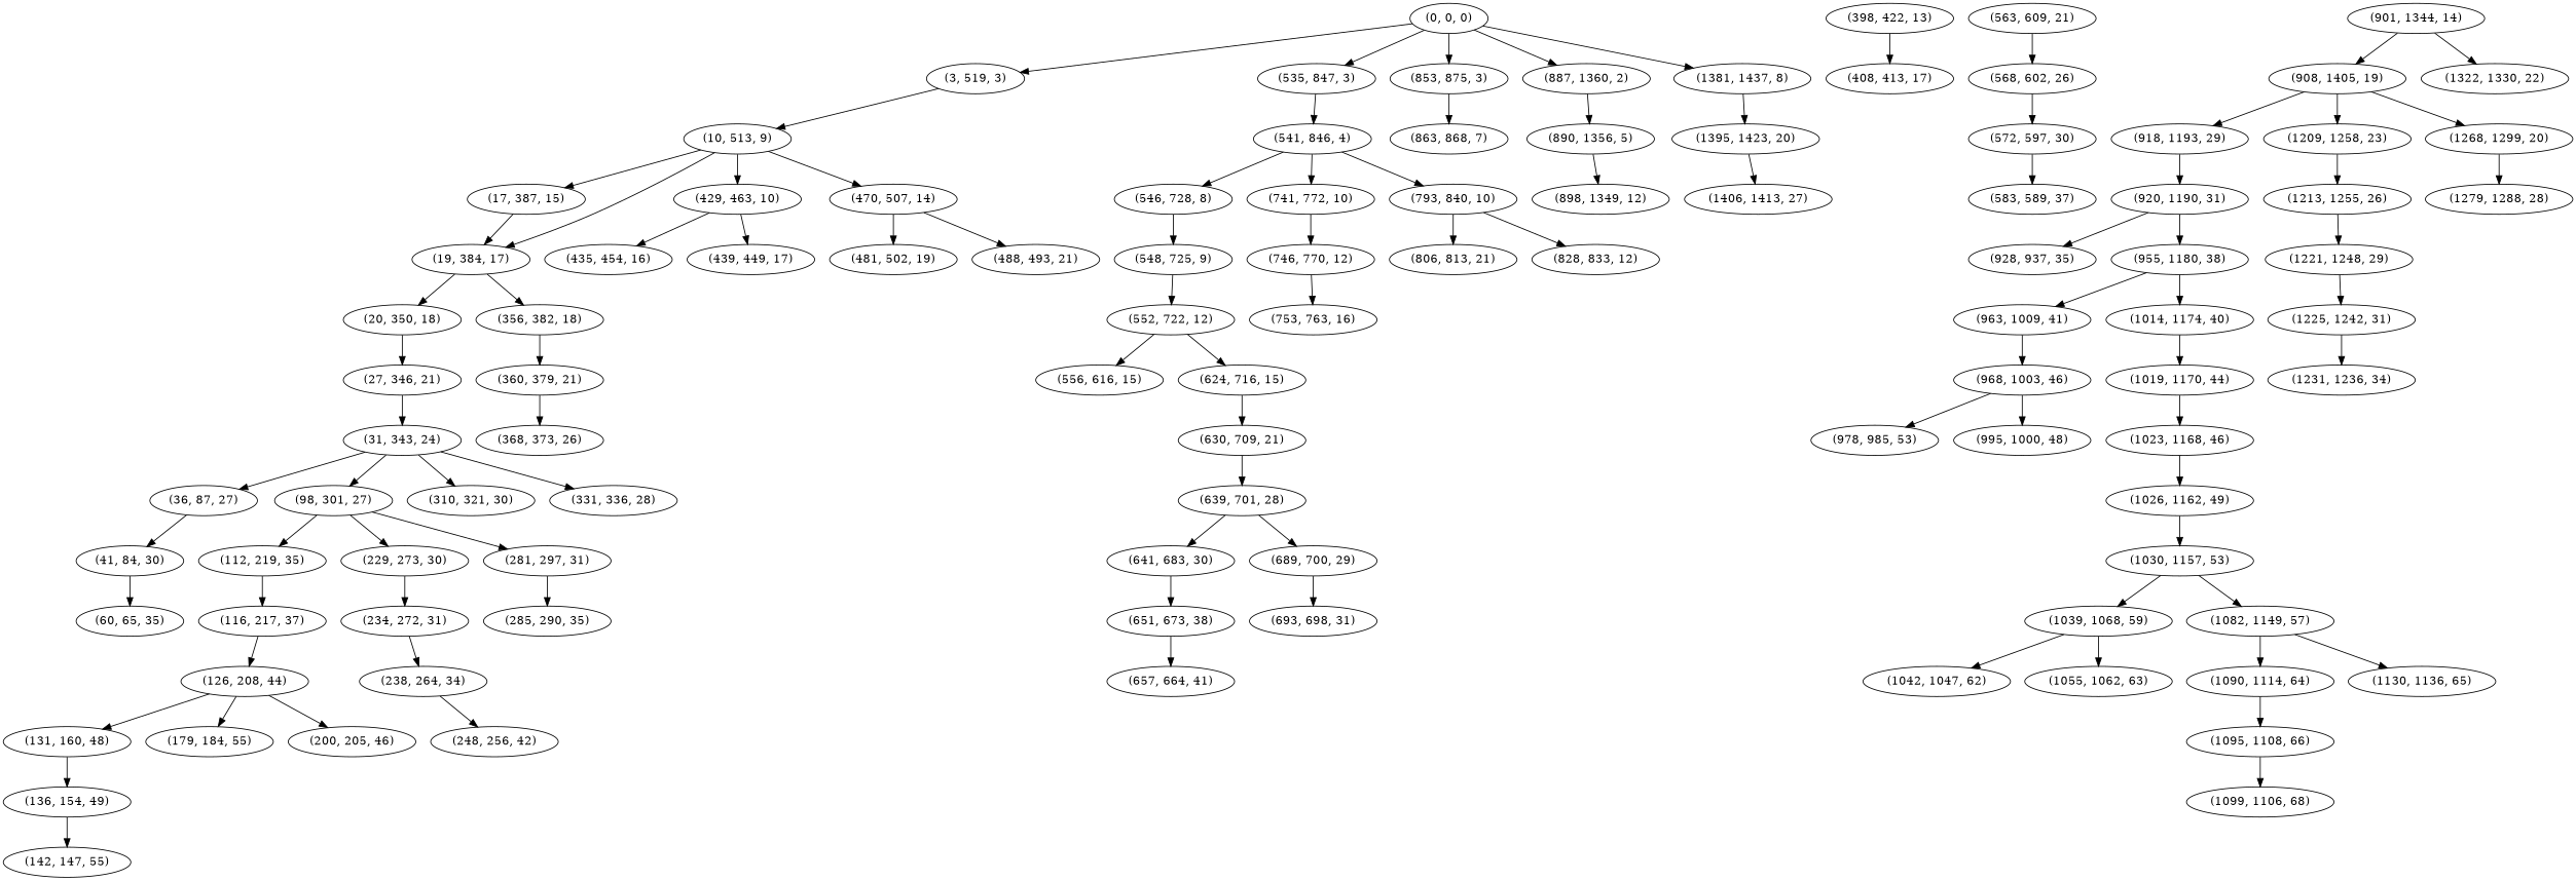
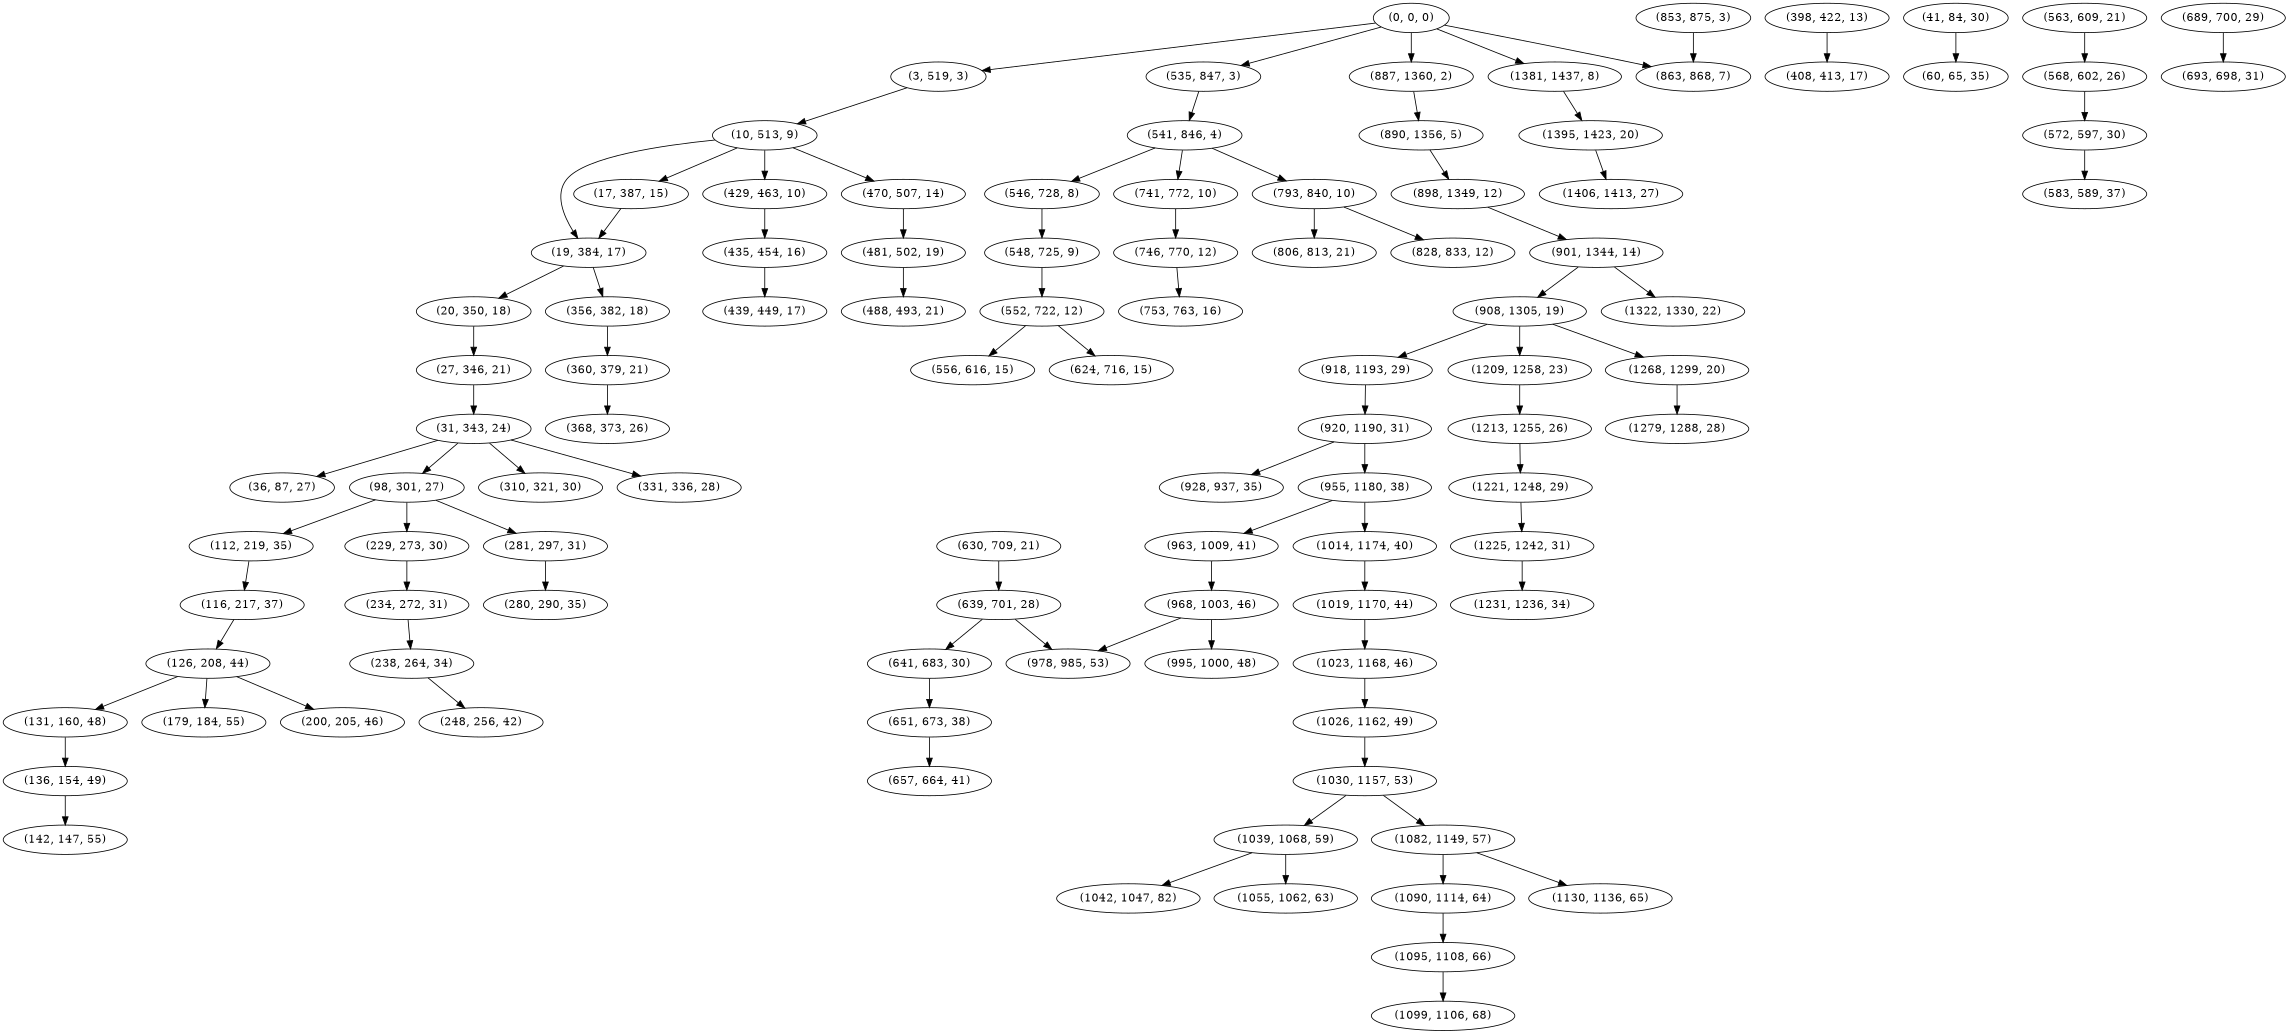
  digraph {
    "(0, 0, 0)"
    "(3, 519, 3)"
    "(535, 847, 3)"
    "(853, 875, 3)"
    "(887, 1360, 2)"
    "(1381, 1437, 8)"
    "(10, 513, 9)"
    "(541, 846, 4)"
    "(863, 868, 7)"
    "(890, 1356, 5)"
    "(1395, 1423, 20)"
    "(17, 387, 15)"
    "(429, 463, 10)"
    "(470, 507, 14)"
    "(19, 384, 17)"
    "(398, 422, 13)"
    "(408, 413, 17)"
    "(435, 454, 16)"
    "(481, 502, 19)"
    "(20, 350, 18)"
    "(356, 382, 18)"
    "(27, 346, 21)"
    "(360, 379, 21)"
    "(31, 343, 24)"
    "(36, 87, 27)"
    "(98, 301, 27)"
    "(310, 321, 30)"
    "(331, 336, 28)"
    "(41, 84, 30)"
    "(112, 219, 35)"
    "(229, 273, 30)"
    "(281, 297, 31)"
    "(60, 65, 35)"
    "(116, 217, 37)"
    "(234, 272, 31)"
-   "(285, 290, 35)"
+   "(285, 290, 35)" [label="(280, 290, 35)"]
    "(126, 208, 44)"
    "(131, 160, 48)"
    "(179, 184, 55)"
    "(200, 205, 46)"
    "(136, 154, 49)"
    "(142, 147, 55)"
    "(238, 264, 34)"
    "(248, 256, 42)"
    "(368, 373, 26)"
    "(439, 449, 17)"
    "(488, 493, 21)"
    "(546, 728, 8)"
    "(741, 772, 10)"
    "(793, 840, 10)"
    "(548, 725, 9)"
    "(746, 770, 12)"
    "(806, 813, 21)"
    "(828, 833, 12)"
    "(552, 722, 12)"
    "(556, 616, 15)"
    "(624, 716, 15)"
    "(630, 709, 21)"
    "(563, 609, 21)"
    "(568, 602, 26)"
    "(572, 597, 30)"
    "(583, 589, 37)"
    "(639, 701, 28)"
    "(641, 683, 30)"
    "(689, 700, 29)"
    "(651, 673, 38)"
    "(693, 698, 31)"
    "(657, 664, 41)"
    "(753, 763, 16)"
    "(898, 1349, 12)"
    "(901, 1344, 14)"
-   "(908, 1305, 19)" [label="(908, 1405, 19)"]
+   "(908, 1305, 19)"
    "(1322, 1330, 22)"
    "(918, 1193, 29)"
    "(1209, 1258, 23)"
    "(1268, 1299, 20)"
    "(920, 1190, 31)"
    "(1213, 1255, 26)"
    "(1279, 1288, 28)"
    "(928, 937, 35)"
    "(955, 1180, 38)"
    "(963, 1009, 41)"
    "(1014, 1174, 40)"
    "(968, 1003, 46)"
    "(1019, 1170, 44)"
    "(978, 985, 53)"
    "(995, 1000, 48)"
    "(1023, 1168, 46)"
    "(1026, 1162, 49)"
    "(1030, 1157, 53)"
    "(1039, 1068, 59)"
    "(1082, 1149, 57)"
-   "(1042, 1047, 62)"
+   "(1042, 1047, 62)" [label="(1042, 1047, 82)"]
    "(1055, 1062, 63)"
    "(1090, 1114, 64)"
    "(1130, 1136, 65)"
    "(1095, 1108, 66)"
    "(1099, 1106, 68)"
    "(1221, 1248, 29)"
    "(1225, 1242, 31)"
    "(1231, 1236, 34)"
    "(1406, 1413, 27)"
    "(0, 0, 0)" -> "(3, 519, 3)"
    "(0, 0, 0)" -> "(535, 847, 3)"
-   "(0, 0, 0)" -> "(853, 875, 3)"
+   "(0, 0, 0)" -> "(863, 868, 7)"
    "(0, 0, 0)" -> "(887, 1360, 2)"
    "(0, 0, 0)" -> "(1381, 1437, 8)"
    "(3, 519, 3)" -> "(10, 513, 9)"
    "(535, 847, 3)" -> "(541, 846, 4)"
    "(853, 875, 3)" -> "(863, 868, 7)"
    "(887, 1360, 2)" -> "(890, 1356, 5)"
    "(1381, 1437, 8)" -> "(1395, 1423, 20)"
    "(10, 513, 9)" -> "(17, 387, 15)"
    "(10, 513, 9)" -> "(429, 463, 10)"
    "(10, 513, 9)" -> "(470, 507, 14)"
    "(10, 513, 9)" -> "(19, 384, 17)"
    "(541, 846, 4)" -> "(546, 728, 8)"
    "(541, 846, 4)" -> "(741, 772, 10)"
    "(541, 846, 4)" -> "(793, 840, 10)"
    "(890, 1356, 5)" -> "(898, 1349, 12)"
    "(1395, 1423, 20)" -> "(1406, 1413, 27)"
    "(17, 387, 15)" -> "(19, 384, 17)"
    "(429, 463, 10)" -> "(435, 454, 16)"
    "(470, 507, 14)" -> "(481, 502, 19)"
    "(19, 384, 17)" -> "(20, 350, 18)"
    "(19, 384, 17)" -> "(356, 382, 18)"
    "(398, 422, 13)" -> "(408, 413, 17)"
-   "(429, 463, 10)" -> "(439, 449, 17)"
-   "(470, 507, 14)" -> "(488, 493, 21)"
+   "(435, 454, 16)" -> "(439, 449, 17)"
+   "(481, 502, 19)" -> "(488, 493, 21)"
    "(20, 350, 18)" -> "(27, 346, 21)"
    "(356, 382, 18)" -> "(360, 379, 21)"
    "(27, 346, 21)" -> "(31, 343, 24)"
    "(360, 379, 21)" -> "(368, 373, 26)"
    "(31, 343, 24)" -> "(36, 87, 27)"
    "(31, 343, 24)" -> "(98, 301, 27)"
    "(31, 343, 24)" -> "(310, 321, 30)"
    "(31, 343, 24)" -> "(331, 336, 28)"
-   "(36, 87, 27)" -> "(41, 84, 30)"
    "(98, 301, 27)" -> "(112, 219, 35)"
    "(98, 301, 27)" -> "(229, 273, 30)"
    "(98, 301, 27)" -> "(281, 297, 31)"
    "(41, 84, 30)" -> "(60, 65, 35)"
    "(112, 219, 35)" -> "(116, 217, 37)"
    "(229, 273, 30)" -> "(234, 272, 31)"
    "(281, 297, 31)" -> "(285, 290, 35)"
    "(116, 217, 37)" -> "(126, 208, 44)"
    "(234, 272, 31)" -> "(238, 264, 34)"
    "(126, 208, 44)" -> "(131, 160, 48)"
    "(126, 208, 44)" -> "(179, 184, 55)"
    "(126, 208, 44)" -> "(200, 205, 46)"
    "(131, 160, 48)" -> "(136, 154, 49)"
    "(136, 154, 49)" -> "(142, 147, 55)"
    "(238, 264, 34)" -> "(248, 256, 42)"
    "(546, 728, 8)" -> "(548, 725, 9)"
    "(741, 772, 10)" -> "(746, 770, 12)"
    "(793, 840, 10)" -> "(806, 813, 21)"
    "(793, 840, 10)" -> "(828, 833, 12)"
    "(548, 725, 9)" -> "(552, 722, 12)"
    "(746, 770, 12)" -> "(753, 763, 16)"
    "(552, 722, 12)" -> "(556, 616, 15)"
    "(552, 722, 12)" -> "(624, 716, 15)"
-   "(624, 716, 15)" -> "(630, 709, 21)"
    "(630, 709, 21)" -> "(639, 701, 28)"
    "(563, 609, 21)" -> "(568, 602, 26)"
    "(568, 602, 26)" -> "(572, 597, 30)"
    "(572, 597, 30)" -> "(583, 589, 37)"
    "(639, 701, 28)" -> "(641, 683, 30)"
-   "(639, 701, 28)" -> "(689, 700, 29)"
+   "(639, 701, 28)" -> "(978, 985, 53)"
    "(641, 683, 30)" -> "(651, 673, 38)"
    "(689, 700, 29)" -> "(693, 698, 31)"
    "(651, 673, 38)" -> "(657, 664, 41)"
+   "(898, 1349, 12)" -> "(901, 1344, 14)"
    "(901, 1344, 14)" -> "(908, 1305, 19)"
    "(901, 1344, 14)" -> "(1322, 1330, 22)"
    "(908, 1305, 19)" -> "(918, 1193, 29)"
    "(908, 1305, 19)" -> "(1209, 1258, 23)"
    "(908, 1305, 19)" -> "(1268, 1299, 20)"
    "(918, 1193, 29)" -> "(920, 1190, 31)"
    "(1209, 1258, 23)" -> "(1213, 1255, 26)"
    "(1268, 1299, 20)" -> "(1279, 1288, 28)"
    "(920, 1190, 31)" -> "(928, 937, 35)"
    "(920, 1190, 31)" -> "(955, 1180, 38)"
    "(1213, 1255, 26)" -> "(1221, 1248, 29)"
    "(955, 1180, 38)" -> "(963, 1009, 41)"
    "(955, 1180, 38)" -> "(1014, 1174, 40)"
    "(963, 1009, 41)" -> "(968, 1003, 46)"
    "(1014, 1174, 40)" -> "(1019, 1170, 44)"
    "(968, 1003, 46)" -> "(978, 985, 53)"
    "(968, 1003, 46)" -> "(995, 1000, 48)"
    "(1019, 1170, 44)" -> "(1023, 1168, 46)"
    "(1023, 1168, 46)" -> "(1026, 1162, 49)"
    "(1026, 1162, 49)" -> "(1030, 1157, 53)"
    "(1030, 1157, 53)" -> "(1039, 1068, 59)"
    "(1030, 1157, 53)" -> "(1082, 1149, 57)"
    "(1039, 1068, 59)" -> "(1042, 1047, 62)"
    "(1039, 1068, 59)" -> "(1055, 1062, 63)"
    "(1082, 1149, 57)" -> "(1090, 1114, 64)"
    "(1082, 1149, 57)" -> "(1130, 1136, 65)"
    "(1090, 1114, 64)" -> "(1095, 1108, 66)"
    "(1095, 1108, 66)" -> "(1099, 1106, 68)"
    "(1221, 1248, 29)" -> "(1225, 1242, 31)"
    "(1225, 1242, 31)" -> "(1231, 1236, 34)"
  }
